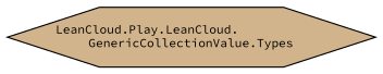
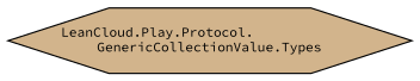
  digraph {
    rankdir=TB
    fontname="Source Code Pro"
-   n1 [color=black fillcolor=tan fontname="Source Code Pro" fontsize=10 height=0.2 label="LeanCloud.Play.LeanCloud.\lGenericCollectionValue.Types" shape=hexagon style=filled width=0.4]
+   n1 [color=black fillcolor=tan fontname="Source Code Pro" fontsize=10 height=0.2 label="LeanCloud.Play.Protocol.\lGenericCollectionValue.Types" shape=hexagon style=filled width=0.4]
  }
